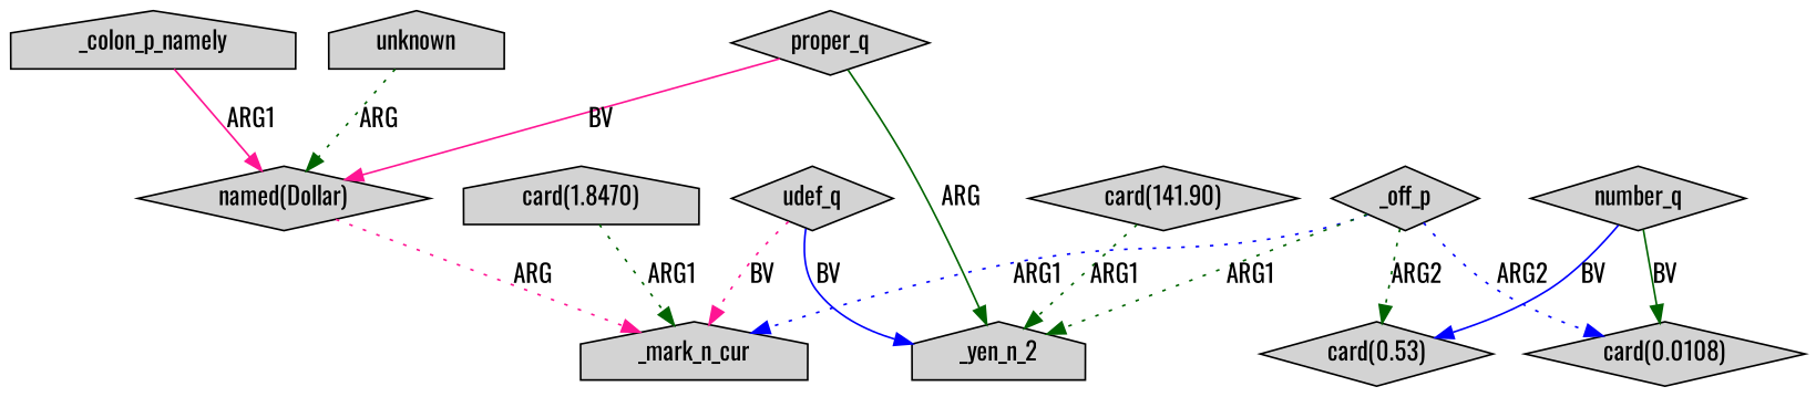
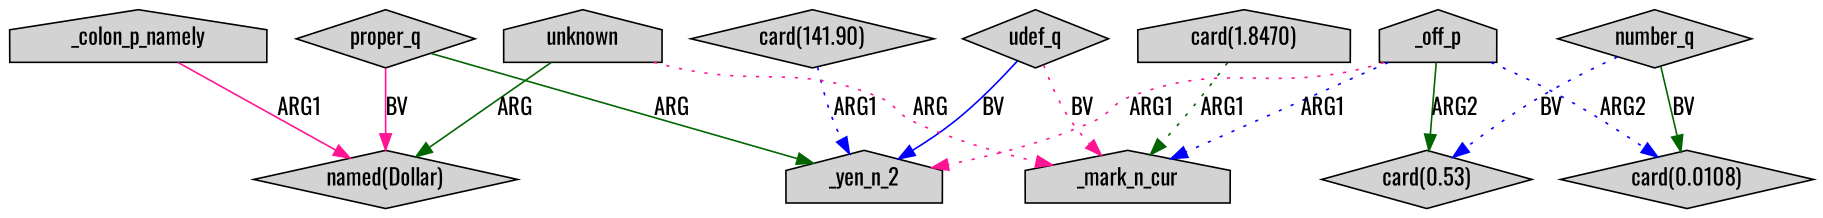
  digraph {
    fontname=Oswald
    node [fontname=Oswald shape=diamond style=filled]
    edge [color=deeppink fontname=Oswald style=dotted]
    _mark_n_cur [shape=house]
    udef_q
    _yen_n_2 [shape=house]
    proper_q
    "named(Dollar)"
    number_q
    "card(0.0108)"
    "card(0.53)"
    "card(141.90)"
-   _off_p
+   _off_p [shape=house]
    _colon_p_namely [shape=house]
    unknown [shape=house]
    "card(1.8470)" [shape=house]
    udef_q -> _mark_n_cur [label=BV]
    udef_q -> _yen_n_2 [color=blue label=BV style=solid]
    proper_q -> _yen_n_2 [color=darkgreen label=ARG style=solid]
    proper_q -> "named(Dollar)" [label=BV style=solid]
    number_q -> "card(0.0108)" [color=darkgreen label=BV style=solid]
-   number_q -> "card(0.53)" [color=blue label=BV style=solid]
-   "card(141.90)" -> _yen_n_2 [color=darkgreen label=ARG1]
+   number_q -> "card(0.53)" [color=blue label=BV]
+   "card(141.90)" -> _yen_n_2 [color=blue label=ARG1]
    _off_p -> _mark_n_cur [color=blue label=ARG1]
-   _off_p -> _yen_n_2 [color=darkgreen label=ARG1]
+   _off_p -> _yen_n_2 [label=ARG1]
    _off_p -> "card(0.0108)" [color=blue label=ARG2]
-   _off_p -> "card(0.53)" [color=darkgreen label=ARG2]
+   _off_p -> "card(0.53)" [color=darkgreen label=ARG2 style=solid]
    _colon_p_namely -> "named(Dollar)" [label=ARG1 style=solid]
-   "named(Dollar)" -> _mark_n_cur [label=ARG]
-   unknown -> "named(Dollar)" [color=darkgreen label=ARG]
+   unknown -> _mark_n_cur [label=ARG]
+   unknown -> "named(Dollar)" [color=darkgreen label=ARG style=solid]
    "card(1.8470)" -> _mark_n_cur [color=darkgreen label=ARG1]
  }
